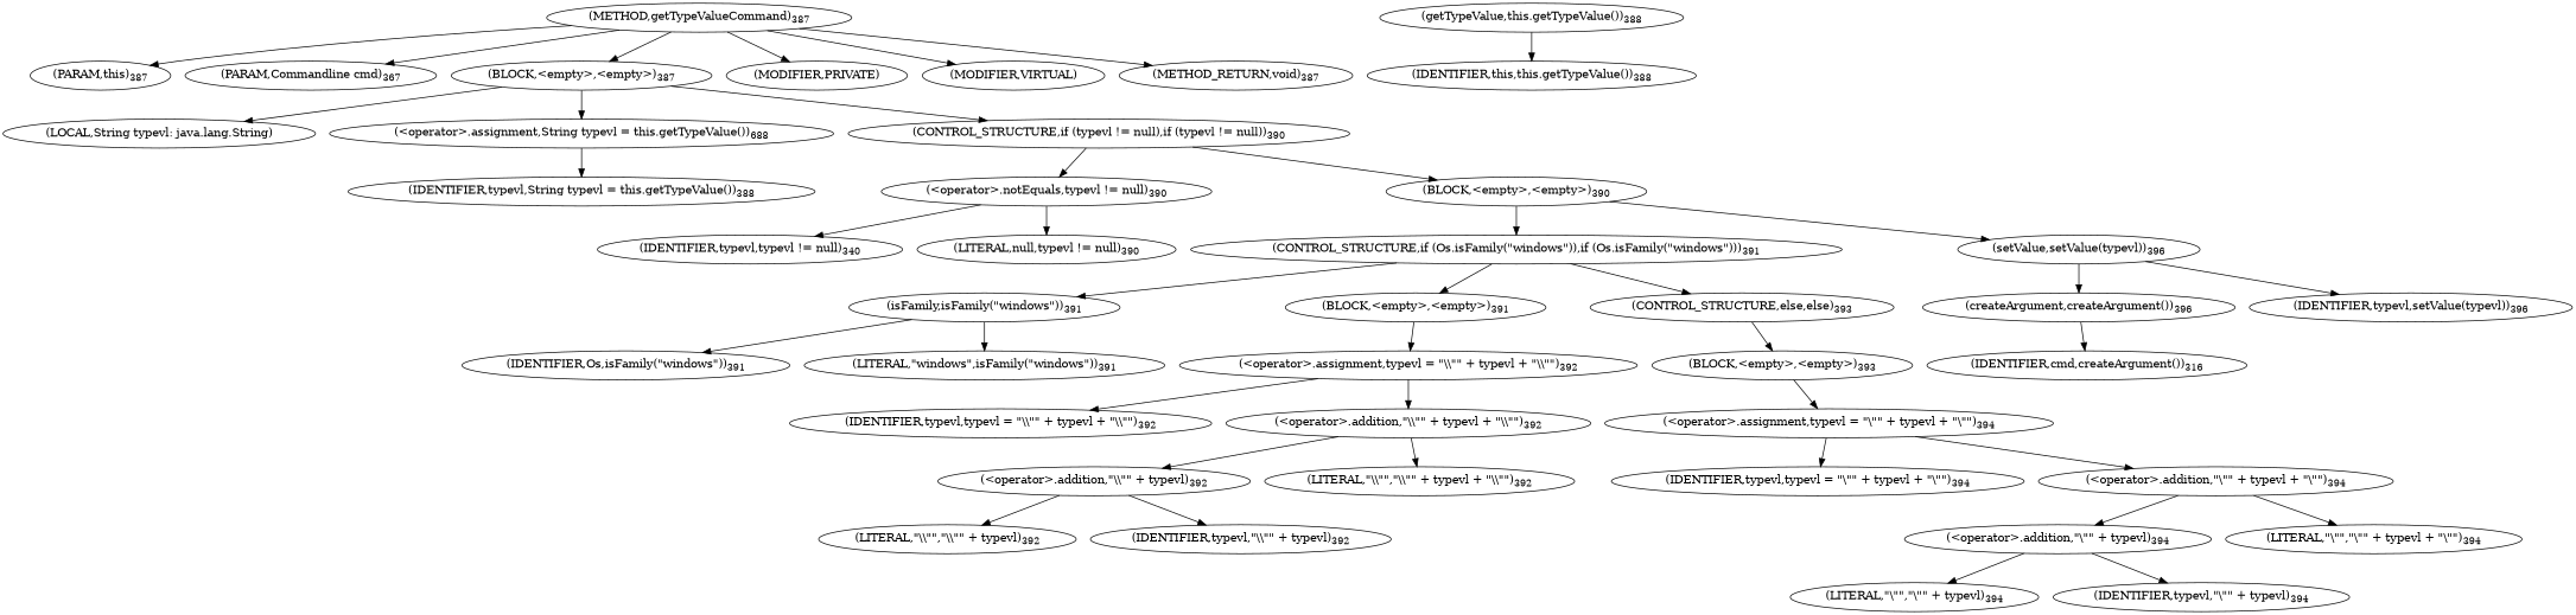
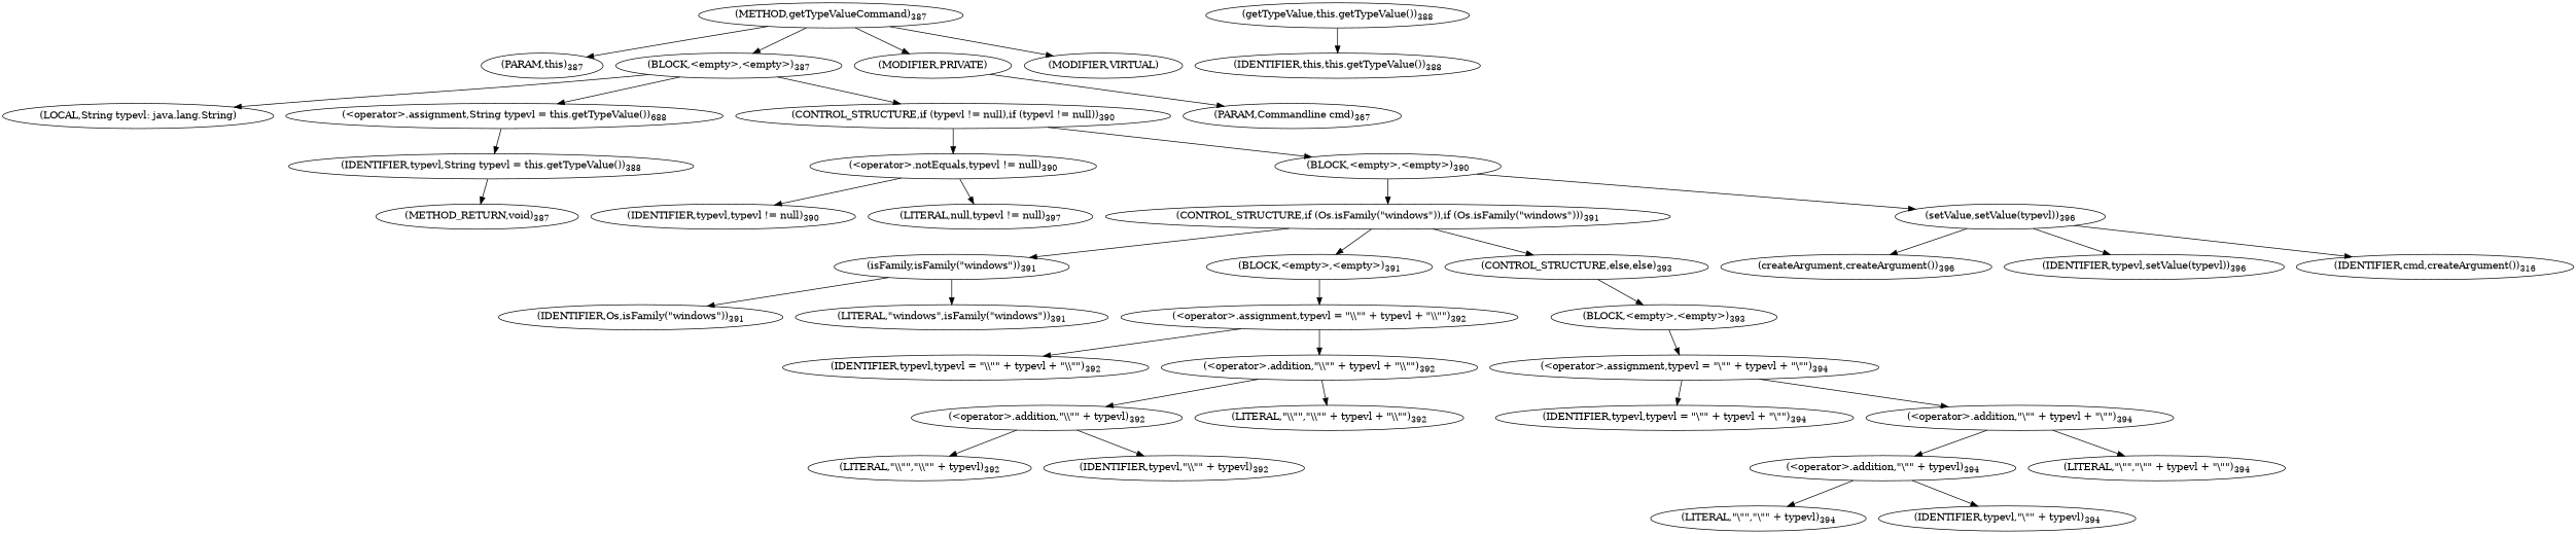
  digraph {
    n1 [label=<(METHOD,getTypeValueCommand)<SUB>387</SUB>>]
    n2 [label=<(PARAM,this)<SUB>387</SUB>>]
    n3 [label=<(PARAM,Commandline cmd)<SUB>367</SUB>>]
    n4 [label=<(BLOCK,&lt;empty&gt;,&lt;empty&gt;)<SUB>387</SUB>>]
    n5 [label=<(MODIFIER,PRIVATE)>]
    n6 [label=<(MODIFIER,VIRTUAL)>]
    n7 [label=<(METHOD_RETURN,void)<SUB>387</SUB>>]
    n8 [label=<(LOCAL,String typevl: java.lang.String)>]
    n9 [label=<(&lt;operator&gt;.assignment,String typevl = this.getTypeValue())<SUB>688</SUB>>]
    n10 [label=<(CONTROL_STRUCTURE,if (typevl != null),if (typevl != null))<SUB>390</SUB>>]
    n11 [label=<(IDENTIFIER,typevl,String typevl = this.getTypeValue())<SUB>388</SUB>>]
    n12 [label=<(&lt;operator&gt;.notEquals,typevl != null)<SUB>390</SUB>>]
    n13 [label=<(BLOCK,&lt;empty&gt;,&lt;empty&gt;)<SUB>390</SUB>>]
    n14 [label=<(getTypeValue,this.getTypeValue())<SUB>388</SUB>>]
    n15 [label=<(IDENTIFIER,this,this.getTypeValue())<SUB>388</SUB>>]
-   n16 [label=<(IDENTIFIER,typevl,typevl != null)<SUB>340</SUB>>]
-   n17 [label=<(LITERAL,null,typevl != null)<SUB>390</SUB>>]
+   n16 [label=<(IDENTIFIER,typevl,typevl != null)<SUB>390</SUB>>]
+   n17 [label=<(LITERAL,null,typevl != null)<SUB>397</SUB>>]
    n18 [label=<(CONTROL_STRUCTURE,if (Os.isFamily(&quot;windows&quot;)),if (Os.isFamily(&quot;windows&quot;)))<SUB>391</SUB>>]
    n19 [label=<(setValue,setValue(typevl))<SUB>396</SUB>>]
    n20 [label=<(isFamily,isFamily(&quot;windows&quot;))<SUB>391</SUB>>]
    n21 [label=<(BLOCK,&lt;empty&gt;,&lt;empty&gt;)<SUB>391</SUB>>]
    n22 [label=<(CONTROL_STRUCTURE,else,else)<SUB>393</SUB>>]
    n23 [label=<(createArgument,createArgument())<SUB>396</SUB>>]
    n24 [label=<(IDENTIFIER,typevl,setValue(typevl))<SUB>396</SUB>>]
    n25 [label=<(IDENTIFIER,Os,isFamily(&quot;windows&quot;))<SUB>391</SUB>>]
    n26 [label=<(LITERAL,&quot;windows&quot;,isFamily(&quot;windows&quot;))<SUB>391</SUB>>]
    n27 [label=<(&lt;operator&gt;.assignment,typevl = &quot;\\\&quot;&quot; + typevl + &quot;\\\&quot;&quot;)<SUB>392</SUB>>]
    n28 [label=<(BLOCK,&lt;empty&gt;,&lt;empty&gt;)<SUB>393</SUB>>]
    n29 [label=<(IDENTIFIER,typevl,typevl = &quot;\\\&quot;&quot; + typevl + &quot;\\\&quot;&quot;)<SUB>392</SUB>>]
    n30 [label=<(&lt;operator&gt;.addition,&quot;\\\&quot;&quot; + typevl + &quot;\\\&quot;&quot;)<SUB>392</SUB>>]
    n31 [label=<(&lt;operator&gt;.addition,&quot;\\\&quot;&quot; + typevl)<SUB>392</SUB>>]
    n32 [label=<(LITERAL,&quot;\\\&quot;&quot;,&quot;\\\&quot;&quot; + typevl + &quot;\\\&quot;&quot;)<SUB>392</SUB>>]
    n33 [label=<(LITERAL,&quot;\\\&quot;&quot;,&quot;\\\&quot;&quot; + typevl)<SUB>392</SUB>>]
    n34 [label=<(IDENTIFIER,typevl,&quot;\\\&quot;&quot; + typevl)<SUB>392</SUB>>]
    n35 [label=<(&lt;operator&gt;.assignment,typevl = &quot;\&quot;&quot; + typevl + &quot;\&quot;&quot;)<SUB>394</SUB>>]
    n36 [label=<(IDENTIFIER,typevl,typevl = &quot;\&quot;&quot; + typevl + &quot;\&quot;&quot;)<SUB>394</SUB>>]
    n37 [label=<(&lt;operator&gt;.addition,&quot;\&quot;&quot; + typevl + &quot;\&quot;&quot;)<SUB>394</SUB>>]
    n38 [label=<(&lt;operator&gt;.addition,&quot;\&quot;&quot; + typevl)<SUB>394</SUB>>]
    n39 [label=<(LITERAL,&quot;\&quot;&quot;,&quot;\&quot;&quot; + typevl + &quot;\&quot;&quot;)<SUB>394</SUB>>]
    n40 [label=<(LITERAL,&quot;\&quot;&quot;,&quot;\&quot;&quot; + typevl)<SUB>394</SUB>>]
    n41 [label=<(IDENTIFIER,typevl,&quot;\&quot;&quot; + typevl)<SUB>394</SUB>>]
    n42 [label=<(IDENTIFIER,cmd,createArgument())<SUB>316</SUB>>]
    n1 -> n2
-   n1 -> n3
+   n5 -> n3
    n1 -> n4
    n1 -> n5
    n1 -> n6
-   n1 -> n7
+   n11 -> n7
    n4 -> n8
    n4 -> n9
    n4 -> n10
    n9 -> n11
    n10 -> n12
    n10 -> n13
    n12 -> n16
    n12 -> n17
    n13 -> n18
    n13 -> n19
    n14 -> n15
    n18 -> n20
    n18 -> n21
    n18 -> n22
    n19 -> n23
    n19 -> n24
    n20 -> n25
    n20 -> n26
    n21 -> n27
    n22 -> n28
-   n23 -> n42
+   n19 -> n42
    n27 -> n29
    n27 -> n30
    n28 -> n35
    n30 -> n31
    n30 -> n32
    n31 -> n33
    n31 -> n34
    n35 -> n36
    n35 -> n37
    n37 -> n38
    n37 -> n39
    n38 -> n40
    n38 -> n41
  }
